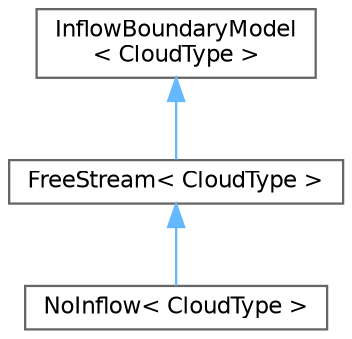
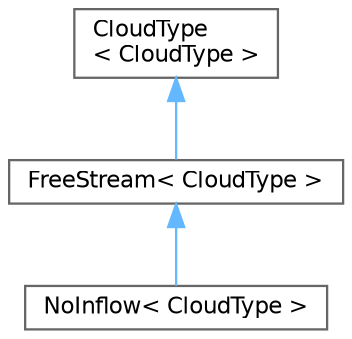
  digraph {
    rankdir=TB
    node [color=grey40 fillcolor=white fontname=Helvetica fontsize=10 shape=box style=filled]
    edge [color=steelblue1 dir=back fontname=Helvetica fontsize=10 labelfontname=Helvetica labelfontsize=10 style=solid]
-   n1 [height=0.2 label="InflowBoundaryModel\l\< CloudType \>" width=0.4]
+   n1 [height=0.2 label="CloudType\l\< CloudType \>" width=0.4]
    n2 [height=0.2 label="FreeStream\< CloudType \>" width=0.4]
    n3 [height=0.2 label="NoInflow\< CloudType \>" width=0.4]
    n1 -> n2
    n2 -> n3
  }
